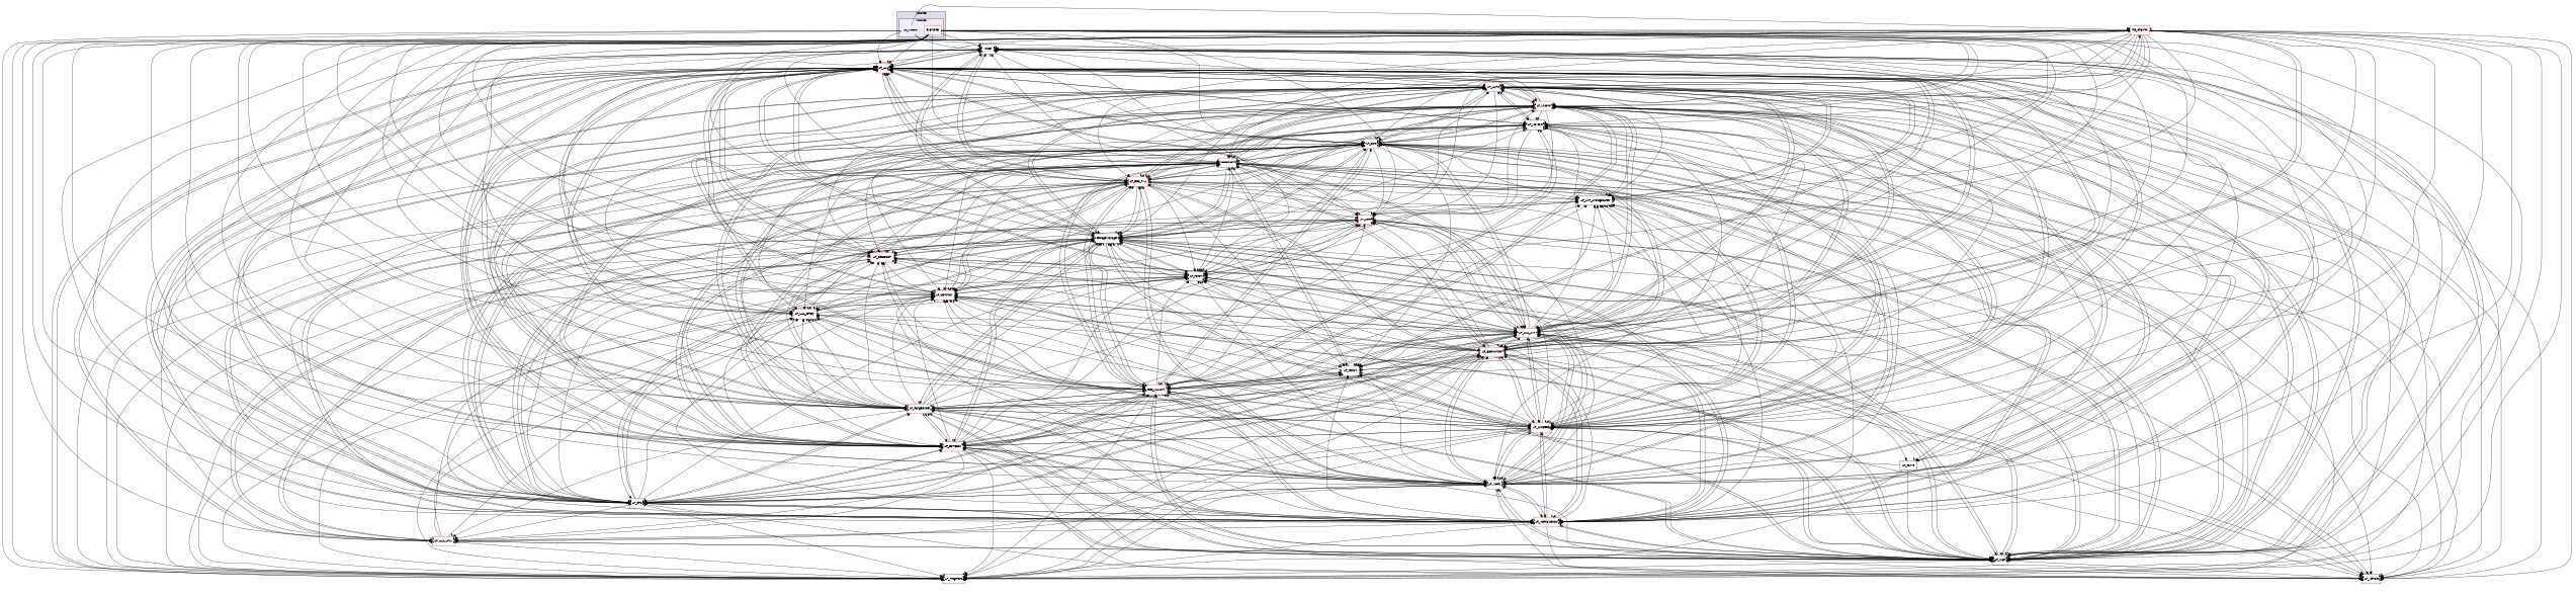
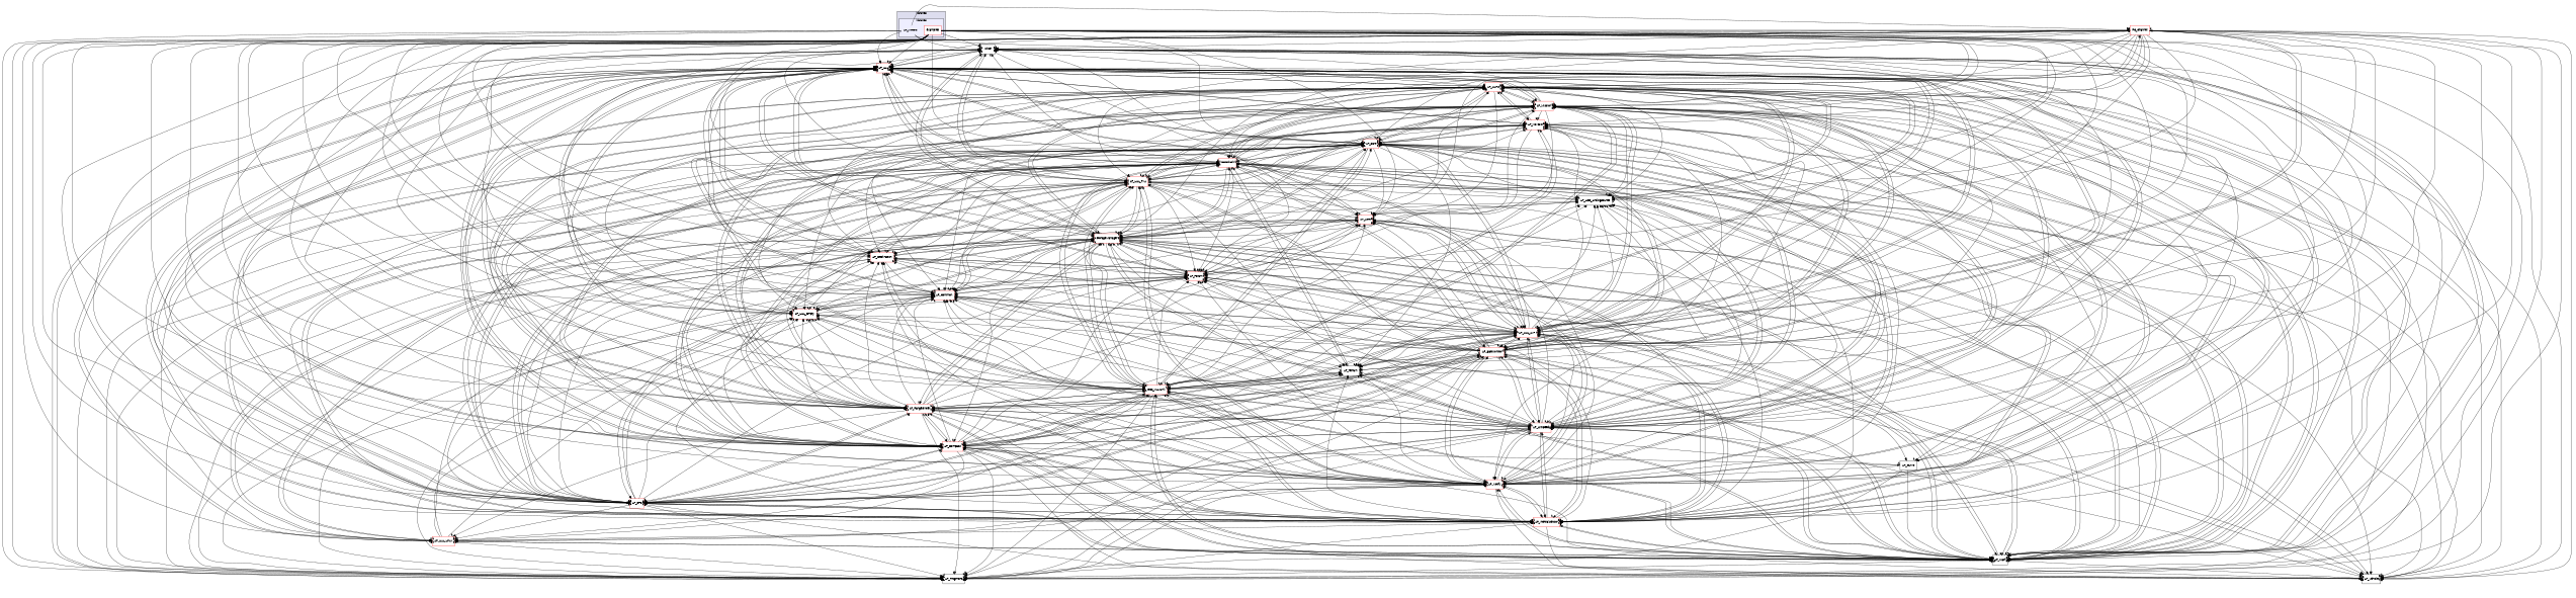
  digraph {
    compound=true
    node [fontname=Helvetica fontsize=10 shape=box color=red fillcolor=white style=filled]
    edge [headlabel=1 labeldistance=1.5 labelfontname=Helvetica labelfontsize=10]
    n1 [label=AP_Motors shape=plaintext color="" fillcolor="" style=""]
    n2 [label=examples]
    n3 [label=RC_Channel]
-   n4 [label=Filter]
+   n4 [color=black label=Filter]
    n5 [label=AP_Notify]
    n6 [label=AP_HAL]
-   n7 [label=AP_Math]
+   n7 [color=black label=AP_Math]
    n8 [label=AP_Progmem color="" fillcolor="" style=""]
    n9 [label=AP_Common]
    n10 [label=AP_Vehicle color="" fillcolor="" style=""]
    n11 [label=AP_HAL_Linux]
    n12 [label=AP_HAL_AVR]
    n13 [label=GCS_MAVLink]
    n14 [label=AP_Param]
    n15 [label=AP_InertialSensor]
    n16 [label=AP_GPS]
    n17 [label=AP_Compass]
    n18 [label=AP_HAL_Empty]
    n19 [label=AP_Curve color="" fillcolor="" style=""]
-   n20 [color=black label=StorageManager]
+   n20 [label=StorageManager]
    n21 [label=AP_ADC]
    n22 [label=AP_Airspeed]
    n23 [label=AP_RangeFinder]
    n24 [label=AP_Baro]
-   n25 [label=AP_Terrain fillcolor="" style=""]
+   n25 [label=AP_Terrain color="" fillcolor="" style=""]
    n26 [label=AP_BattMonitor]
-   n27 [label=AP_DataFlash]
-   n28 [label=AP_AVR_AnalogSource color="" fillcolor="" style=""]
-   n29 [label=AP_GCS_PX4]
+   n27 [label=AP_Declination]
+   n28 [label=AP_ADC_AnalogSource color="" fillcolor="" style=""]
+   n29 [label=AP_HAL_PX4]
    n30 [label=DataFlash]
-   n31 [color=black label=AP_NavEKF]
+   n31 [label=AP_NavEKF]
    n32 [label=AP_Mission]
    n33 [label=AP_AHRS]
    subgraph cluster_1 {
      bgcolor="#ddddee"
      fontname=Helvetica
      fontsize=10
      label=libraries
      pencolor=black
      subgraph cluster_2 {
        bgcolor="#eeeeff"
        fontname=Helvetica
        fontsize=10
        label=libraries
        pencolor=black
        n1
        n2
      }
    }
    n1 -> n3 [headlabel=13]
    n1 -> n4 [headlabel=3]
    n1 -> n5 [headlabel=3]
    n1 -> n6 [headlabel=8]
    n1 -> n7 [headlabel=16]
    n1 -> n8 [headlabel=3]
    n1 -> n9 [headlabel=13]
    n2 -> n3 [headlabel=2]
    n2 -> n4 [headlabel=2]
    n2 -> n5 [headlabel=2]
    n2 -> n6 [headlabel=2]
    n2 -> n7 [headlabel=2]
    n2 -> n8 [headlabel=2]
    n2 -> n9 [headlabel=2]
+   n2 -> n10 [headlabel=2]
    n2 -> n11 [headlabel=2]
    n2 -> n12 [headlabel=2]
    n2 -> n13 [headlabel=2]
    n2 -> n14 [headlabel=2]
    n2 -> n15 [headlabel=2]
    n2 -> n16 [headlabel=2]
    n2 -> n17 [headlabel=2]
    n2 -> n18 [headlabel=2]
    n2 -> n19 [headlabel=2]
    n2 -> n20 [headlabel=2]
    n2 -> n21 [headlabel=2]
    n2 -> n22 [headlabel=2]
    n2 -> n23 [headlabel=2]
    n2 -> n24 [headlabel=2]
    n2 -> n25 [headlabel=2]
    n2 -> n26 [headlabel=2]
    n2 -> n27 [headlabel=2]
    n2 -> n28 [headlabel=2]
    n2 -> n29 [headlabel=2]
    n2 -> n30 [headlabel=2]
    n2 -> n31 [headlabel=2]
    n2 -> n32 [headlabel=2]
    n3 -> n4
    n3 -> n5
    n3 -> n6 [headlabel=4]
    n3 -> n7 [headlabel=3]
    n3 -> n8
    n3 -> n9 [headlabel=2]
    n3 -> n10
    n3 -> n12
    n3 -> n13
    n3 -> n14 [headlabel=2]
    n3 -> n15
    n3 -> n16
    n3 -> n17
    n3 -> n18
    n3 -> n20
    n3 -> n21
    n3 -> n22
    n3 -> n23
    n3 -> n24
    n3 -> n25
    n3 -> n27
    n3 -> n28
    n3 -> n29
    n3 -> n30
    n3 -> n31
    n3 -> n32
    n3 -> n33
    n4 -> n6 [headlabel=5]
    n4 -> n7 [headlabel=7]
    n4 -> n8 [headlabel=4]
    n4 -> n9 [headlabel=4]
    n4 -> n12 [headlabel=4]
    n4 -> n14 [headlabel=4]
    n4 -> n18
    n4 -> n20 [headlabel=4]
    n4 -> n29 [headlabel=2]
    n5 -> n4
    n5 -> n6 [headlabel=16]
    n5 -> n7 [headlabel=4]
    n5 -> n8 [headlabel=2]
    n5 -> n9 [headlabel=6]
    n5 -> n10
    n5 -> n11 [headlabel=3]
    n5 -> n12 [headlabel=2]
    n5 -> n13 [headlabel=4]
    n5 -> n14 [headlabel=3]
    n5 -> n15
    n5 -> n16 [headlabel=2]
    n5 -> n17
    n5 -> n18 [headlabel=2]
    n5 -> n20 [headlabel=2]
    n5 -> n21
    n5 -> n22
    n5 -> n23 [headlabel=2]
    n5 -> n24
    n5 -> n25
    n5 -> n26
    n5 -> n27
    n5 -> n28
    n5 -> n29 [headlabel=2]
    n5 -> n30
    n5 -> n31
    n5 -> n32
    n5 -> n33
    n6 -> n4 [headlabel=5]
    n6 -> n5 [headlabel=5]
    n6 -> n7 [headlabel=7]
    n6 -> n8 [headlabel=10]
    n6 -> n9 [headlabel=7]
    n6 -> n10 [headlabel=5]
    n6 -> n11 [headlabel=5]
    n6 -> n12 [headlabel=6]
    n6 -> n13 [headlabel=5]
    n6 -> n14 [headlabel=6]
    n6 -> n15 [headlabel=5]
    n6 -> n16 [headlabel=5]
    n6 -> n17 [headlabel=5]
    n6 -> n18 [headlabel=6]
    n6 -> n20 [headlabel=6]
    n6 -> n21 [headlabel=5]
    n6 -> n22 [headlabel=5]
    n6 -> n23 [headlabel=5]
    n6 -> n24 [headlabel=5]
    n6 -> n25 [headlabel=5]
    n6 -> n26 [headlabel=5]
    n6 -> n27 [headlabel=5]
    n6 -> n28 [headlabel=5]
    n6 -> n29 [headlabel=6]
    n6 -> n30 [headlabel=5]
    n6 -> n31 [headlabel=5]
    n6 -> n32 [headlabel=5]
    n6 -> n33 [headlabel=5]
    n7 -> n4 [headlabel=3]
    n7 -> n5 [headlabel=3]
    n7 -> n6 [headlabel=5]
    n7 -> n8 [headlabel=5]
    n7 -> n9 [headlabel=5]
    n7 -> n10 [headlabel=3]
    n7 -> n11 [headlabel=4]
    n7 -> n12 [headlabel=4]
    n7 -> n13 [headlabel=3]
    n7 -> n14 [headlabel=5]
    n7 -> n15 [headlabel=3]
    n7 -> n16 [headlabel=3]
    n7 -> n17 [headlabel=3]
    n7 -> n18 [headlabel=3]
    n7 -> n20 [headlabel=4]
    n7 -> n21 [headlabel=3]
    n7 -> n22 [headlabel=3]
    n7 -> n23 [headlabel=3]
    n7 -> n24 [headlabel=3]
    n7 -> n25 [headlabel=3]
    n7 -> n26 [headlabel=3]
    n7 -> n27 [headlabel=3]
    n7 -> n28 [headlabel=3]
    n7 -> n29 [headlabel=2]
    n7 -> n30 [headlabel=3]
    n7 -> n31 [headlabel=3]
    n7 -> n32 [headlabel=3]
    n7 -> n33 [headlabel=3]
    n8 -> n6
    n9 -> n6 [headlabel=3]
    n9 -> n7
    n9 -> n8
    n9 -> n12
    n9 -> n14
    n9 -> n18
    n9 -> n20
    n9 -> n29
    n10 -> n14
    n11 -> n6 [headlabel=35]
    n11 -> n7
    n11 -> n8
    n11 -> n9
    n11 -> n14
    n11 -> n18 [headlabel=3]
    n11 -> n20
    n11 -> n21
    n12 -> n3 [headlabel=2]
    n12 -> n4 [headlabel=2]
-   n12 -> n5 [headlabel=2]
+   n19 -> n5 [headlabel=2]
    n12 -> n6 [headlabel=56]
    n12 -> n7 [headlabel=16]
    n12 -> n8 [headlabel=15]
    n12 -> n9 [headlabel=15]
    n12 -> n10 [headlabel=2]
    n12 -> n13 [headlabel=2]
    n12 -> n14 [headlabel=15]
    n12 -> n15 [headlabel=2]
    n12 -> n16 [headlabel=2]
    n12 -> n17 [headlabel=2]
    n12 -> n19
    n12 -> n20 [headlabel=12]
    n12 -> n21 [headlabel=2]
    n12 -> n22 [headlabel=2]
    n12 -> n23 [headlabel=2]
    n12 -> n24 [headlabel=2]
    n12 -> n25 [headlabel=2]
    n12 -> n26 [headlabel=2]
    n12 -> n27 [headlabel=2]
    n12 -> n28 [headlabel=2]
    n12 -> n30 [headlabel=2]
    n12 -> n31 [headlabel=2]
    n12 -> n32 [headlabel=2]
    n12 -> n33 [headlabel=2]
    n13 -> n4
    n13 -> n5
    n13 -> n6 [headlabel=8]
    n13 -> n7 [headlabel=2]
    n13 -> n8
    n13 -> n9 [headlabel=5]
    n13 -> n10
    n13 -> n11
    n13 -> n12
    n13 -> n14 [headlabel=2]
    n13 -> n15
    n13 -> n16 [headlabel=2]
    n13 -> n17
    n13 -> n18
    n13 -> n20
    n13 -> n21
    n13 -> n22
    n13 -> n23
    n13 -> n24
    n13 -> n25
    n13 -> n26 [headlabel=2]
    n13 -> n27
    n13 -> n28
    n13 -> n29
    n13 -> n30 [headlabel=4]
    n13 -> n31
    n13 -> n32 [headlabel=2]
    n13 -> n33 [headlabel=2]
    n14 -> n6 [headlabel=2]
    n14 -> n7
    n14 -> n8
    n14 -> n9
    n14 -> n20
    n15 -> n4 [headlabel=14]
    n15 -> n5 [headlabel=3]
    n15 -> n6 [headlabel=29]
    n15 -> n7 [headlabel=11]
    n15 -> n8 [headlabel=11]
    n15 -> n9 [headlabel=3]
    n15 -> n10 [headlabel=3]
    n15 -> n11 [headlabel=2]
    n15 -> n12 [headlabel=2]
    n15 -> n13 [headlabel=5]
    n15 -> n14 [headlabel=2]
    n15 -> n16 [headlabel=2]
    n15 -> n17 [headlabel=2]
    n15 -> n18 [headlabel=2]
    n15 -> n20 [headlabel=2]
    n15 -> n21 [headlabel=3]
    n15 -> n22 [headlabel=2]
    n15 -> n23 [headlabel=2]
    n15 -> n24 [headlabel=2]
    n15 -> n25 [headlabel=2]
    n15 -> n26 [headlabel=2]
    n15 -> n27 [headlabel=2]
    n15 -> n28 [headlabel=2]
    n15 -> n29 [headlabel=2]
    n15 -> n30 [headlabel=3]
    n15 -> n31 [headlabel=2]
    n15 -> n32 [headlabel=2]
    n15 -> n33 [headlabel=2]
    n16 -> n4 [headlabel=2]
    n16 -> n5 [headlabel=4]
    n16 -> n6 [headlabel=8]
    n16 -> n7 [headlabel=4]
    n16 -> n8 [headlabel=4]
    n16 -> n9 [headlabel=6]
    n16 -> n10 [headlabel=3]
    n16 -> n11 [headlabel=2]
    n16 -> n12 [headlabel=2]
    n16 -> n13 [headlabel=4]
    n16 -> n14 [headlabel=3]
    n16 -> n15 [headlabel=2]
    n16 -> n17 [headlabel=2]
    n16 -> n18 [headlabel=2]
    n16 -> n20 [headlabel=2]
    n16 -> n21 [headlabel=2]
+   n16 -> n22 [headlabel=2]
    n16 -> n23 [headlabel=2]
    n16 -> n24 [headlabel=2]
    n16 -> n25 [headlabel=2]
    n16 -> n26 [headlabel=2]
    n16 -> n27 [headlabel=2]
    n16 -> n28 [headlabel=2]
    n16 -> n29 [headlabel=2]
    n16 -> n30 [headlabel=4]
    n16 -> n31 [headlabel=2]
    n16 -> n32 [headlabel=2]
    n16 -> n33 [headlabel=2]
    n17 -> n4
    n17 -> n5
    n17 -> n6 [headlabel=10]
    n17 -> n7 [headlabel=6]
    n17 -> n8 [headlabel=2]
    n17 -> n9 [headlabel=4]
    n17 -> n10 [headlabel=2]
    n17 -> n11
    n17 -> n12
    n17 -> n13
    n17 -> n14 [headlabel=2]
    n17 -> n15
    n17 -> n16
    n17 -> n18
-   n17 -> n20
+   n17 -> n19
    n17 -> n21
    n17 -> n22
    n17 -> n23
    n17 -> n24
    n17 -> n25
    n17 -> n26
    n17 -> n27 [headlabel=2]
    n17 -> n28
    n17 -> n29
    n17 -> n30
    n17 -> n31
    n17 -> n32
    n17 -> n33
    n18 -> n6 [headlabel=6]
    n18 -> n7
    n18 -> n8
    n18 -> n9
    n18 -> n12
    n18 -> n14
    n18 -> n20
    n19 -> n6
    n19 -> n7
    n19 -> n8
    n19 -> n9
    n19 -> n33 [headlabel=2]
    n20 -> n4
    n20 -> n5
    n20 -> n6 [headlabel=3]
    n20 -> n7
    n20 -> n8
    n20 -> n9
    n20 -> n10
    n20 -> n11
    n20 -> n12
    n20 -> n13
    n20 -> n14
    n20 -> n15
    n20 -> n16
    n20 -> n17
    n20 -> n18
    n20 -> n21
    n20 -> n22
    n20 -> n23
    n20 -> n24
    n20 -> n25
    n20 -> n27
    n20 -> n28
    n20 -> n29
    n20 -> n30
    n20 -> n31
    n20 -> n32
    n20 -> n33
    n21 -> n6 [headlabel=6]
    n21 -> n7
    n21 -> n8 [headlabel=2]
    n21 -> n9 [headlabel=3]
    n21 -> n11
    n21 -> n12
    n21 -> n14
    n21 -> n20
    n22 -> n4
    n22 -> n5
    n22 -> n6 [headlabel=12]
    n22 -> n7 [headlabel=5]
    n22 -> n8
    n22 -> n9 [headlabel=8]
    n22 -> n10 [headlabel=2]
    n22 -> n11
    n22 -> n12
    n22 -> n13 [headlabel=2]
    n22 -> n14 [headlabel=2]
    n22 -> n15
    n22 -> n16
    n22 -> n17
    n22 -> n18
    n22 -> n20
    n22 -> n21 [headlabel=3]
    n22 -> n23
    n22 -> n24
    n22 -> n25
    n22 -> n26
    n22 -> n27
    n22 -> n28 [headlabel=3]
    n22 -> n30
    n22 -> n31
    n22 -> n32
    n22 -> n33
    n23 -> n4
    n23 -> n5
    n23 -> n6 [headlabel=9]
    n23 -> n7 [headlabel=3]
-   n31 -> n8
+   n23 -> n8
    n23 -> n9 [headlabel=5]
    n23 -> n10
    n23 -> n11
    n23 -> n12
    n23 -> n13
    n23 -> n14 [headlabel=2]
    n23 -> n15
    n23 -> n16
    n23 -> n17
    n23 -> n18
    n23 -> n20
    n23 -> n21
    n23 -> n22
    n23 -> n24
    n23 -> n25
    n23 -> n26
    n23 -> n27
    n23 -> n28
    n23 -> n29
    n23 -> n30
    n23 -> n31
    n23 -> n32
    n23 -> n33
    n24 -> n4 [headlabel=3]
    n24 -> n5
    n24 -> n6 [headlabel=8]
    n24 -> n7 [headlabel=2]
    n24 -> n8
    n24 -> n9 [headlabel=3]
    n24 -> n10
    n24 -> n11
    n24 -> n12
    n24 -> n13
    n24 -> n14 [headlabel=2]
    n24 -> n15
    n24 -> n16
    n24 -> n17
    n24 -> n18
    n24 -> n20
    n24 -> n21
    n24 -> n22
    n24 -> n23
    n24 -> n25
    n24 -> n26
    n24 -> n27
    n24 -> n28
    n24 -> n29
    n24 -> n30
    n24 -> n31
    n24 -> n32
    n24 -> n33
    n25 -> n6 [headlabel=6]
    n25 -> n7 [headlabel=5]
    n25 -> n9 [headlabel=6]
    n25 -> n13 [headlabel=10]
    n25 -> n30 [headlabel=2]
    n26 -> n4
    n26 -> n5
    n26 -> n6 [headlabel=6]
    n26 -> n7 [headlabel=7]
    n26 -> n8
    n26 -> n9 [headlabel=9]
    n26 -> n10
    n26 -> n12
    n26 -> n13
    n26 -> n14 [headlabel=5]
    n26 -> n15
    n26 -> n16
    n26 -> n17
    n26 -> n18
    n26 -> n20
    n26 -> n21 [headlabel=2]
    n26 -> n22
    n26 -> n23
    n26 -> n24
    n26 -> n25
    n26 -> n27
    n26 -> n28 [headlabel=2]
    n26 -> n29
    n26 -> n30
    n26 -> n31
    n26 -> n32
    n26 -> n33
    n27 -> n4
    n27 -> n6
    n27 -> n7 [headlabel=2]
    n27 -> n8 [headlabel=2]
    n27 -> n9 [headlabel=2]
    n27 -> n12
    n27 -> n14
    n27 -> n20
    n28 -> n6
    n28 -> n21
    n29 -> n4
    n29 -> n5
    n29 -> n6 [headlabel=16]
    n29 -> n7
    n29 -> n8
    n29 -> n9
    n29 -> n10
    n29 -> n12
    n29 -> n13 [headlabel=2]
    n29 -> n14
    n29 -> n15
    n29 -> n16
    n29 -> n17
    n29 -> n18 [headlabel=3]
    n29 -> n20
    n29 -> n21
    n29 -> n22
    n29 -> n23
    n29 -> n24
    n29 -> n25
    n29 -> n26
    n29 -> n27
    n29 -> n28
    n29 -> n30
    n29 -> n31
    n29 -> n32
    n29 -> n33
    n30 -> n4
    n30 -> n5
    n30 -> n6 [headlabel=11]
    n30 -> n7 [headlabel=2]
    n30 -> n8
    n30 -> n9 [headlabel=2]
    n30 -> n10
    n30 -> n12
    n30 -> n13
    n30 -> n14 [headlabel=3]
    n30 -> n15 [headlabel=2]
    n30 -> n16 [headlabel=2]
    n30 -> n17 [headlabel=2]
    n30 -> n18
    n30 -> n20
    n30 -> n21
    n30 -> n22 [headlabel=2]
    n30 -> n24 [headlabel=3]
    n30 -> n25
    n30 -> n26 [headlabel=3]
    n30 -> n27
    n30 -> n28
    n30 -> n29
    n30 -> n31
    n30 -> n32
    n30 -> n33 [headlabel=3]
    n31 -> n6 [headlabel=2]
    n31 -> n7 [headlabel=4]
    n31 -> n10 [headlabel=2]
    n31 -> n13
    n31 -> n14 [headlabel=4]
    n31 -> n15 [headlabel=2]
    n31 -> n17 [headlabel=2]
    n31 -> n22 [headlabel=2]
    n31 -> n23
    n31 -> n24 [headlabel=2]
    n31 -> n33 [headlabel=3]
    n32 -> n4
    n32 -> n5
    n32 -> n6 [headlabel=2]
    n32 -> n7 [headlabel=2]
    n32 -> n8
    n32 -> n9 [headlabel=2]
    n32 -> n10
    n32 -> n12
    n32 -> n13 [headlabel=2]
    n32 -> n14 [headlabel=2]
    n32 -> n15
    n32 -> n16
    n32 -> n17
    n32 -> n18
    n32 -> n19
    n32 -> n20 [headlabel=2]
    n32 -> n21
    n32 -> n22
    n32 -> n23
    n32 -> n24
    n32 -> n25 [headlabel=2]
    n32 -> n26
    n32 -> n27
    n32 -> n28
    n32 -> n29
    n32 -> n30
    n32 -> n31
    n32 -> n33 [headlabel=2]
    n33 -> n3
    n33 -> n4
    n33 -> n5
    n33 -> n6 [headlabel=5]
    n33 -> n7 [headlabel=2]
    n33 -> n8
    n33 -> n9
    n33 -> n10 [headlabel=2]
    n33 -> n12
    n33 -> n13
    n33 -> n14 [headlabel=2]
    n33 -> n15 [headlabel=2]
    n33 -> n16 [headlabel=2]
    n33 -> n17 [headlabel=2]
    n33 -> n18
    n33 -> n20
    n33 -> n21
    n33 -> n22 [headlabel=2]
    n33 -> n23
    n33 -> n24 [headlabel=2]
    n33 -> n25
    n33 -> n26
    n33 -> n27
    n33 -> n28
    n33 -> n29
    n33 -> n30
    n33 -> n31 [headlabel=2]
    n33 -> n32
  }
